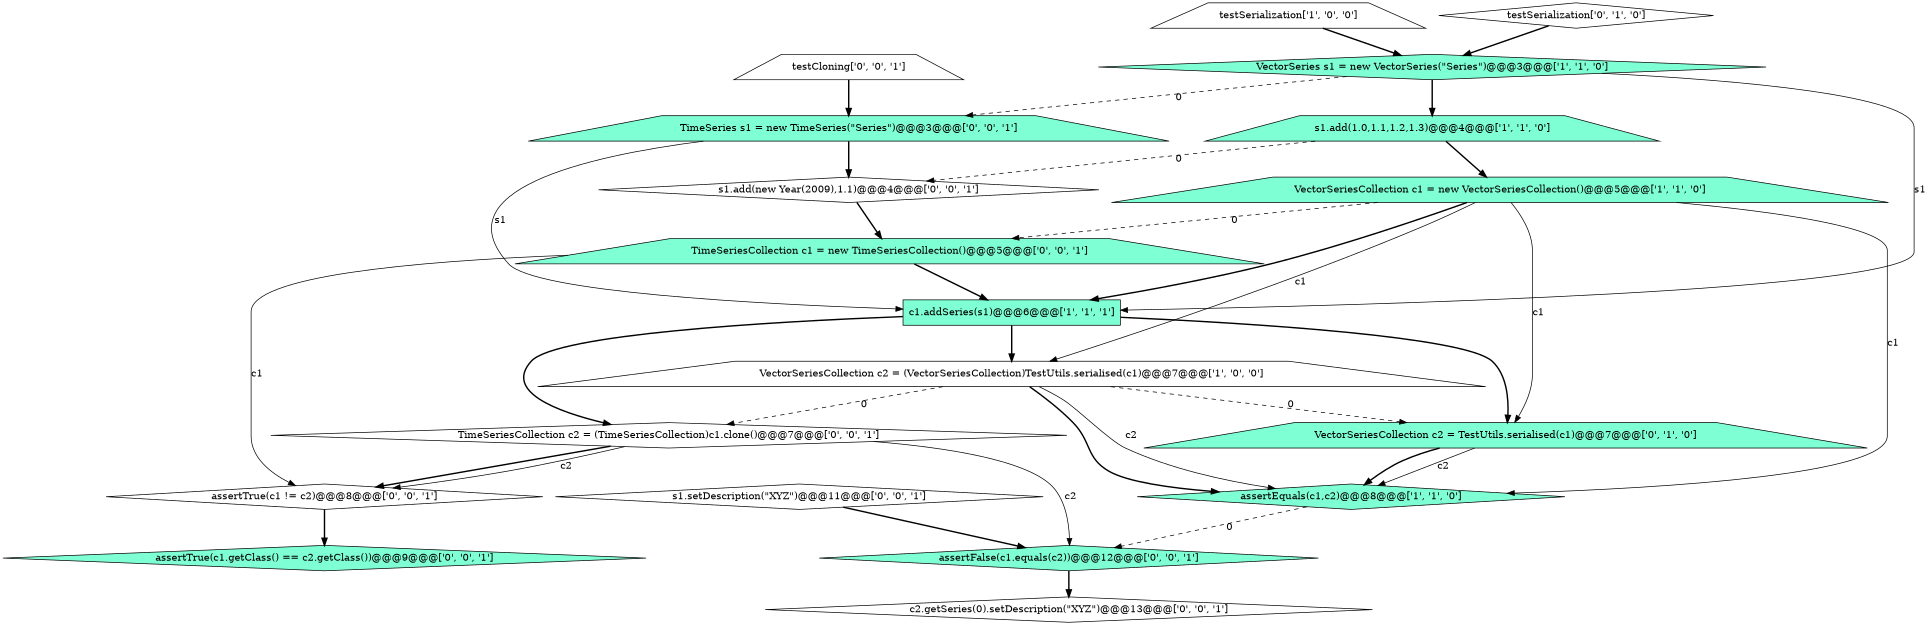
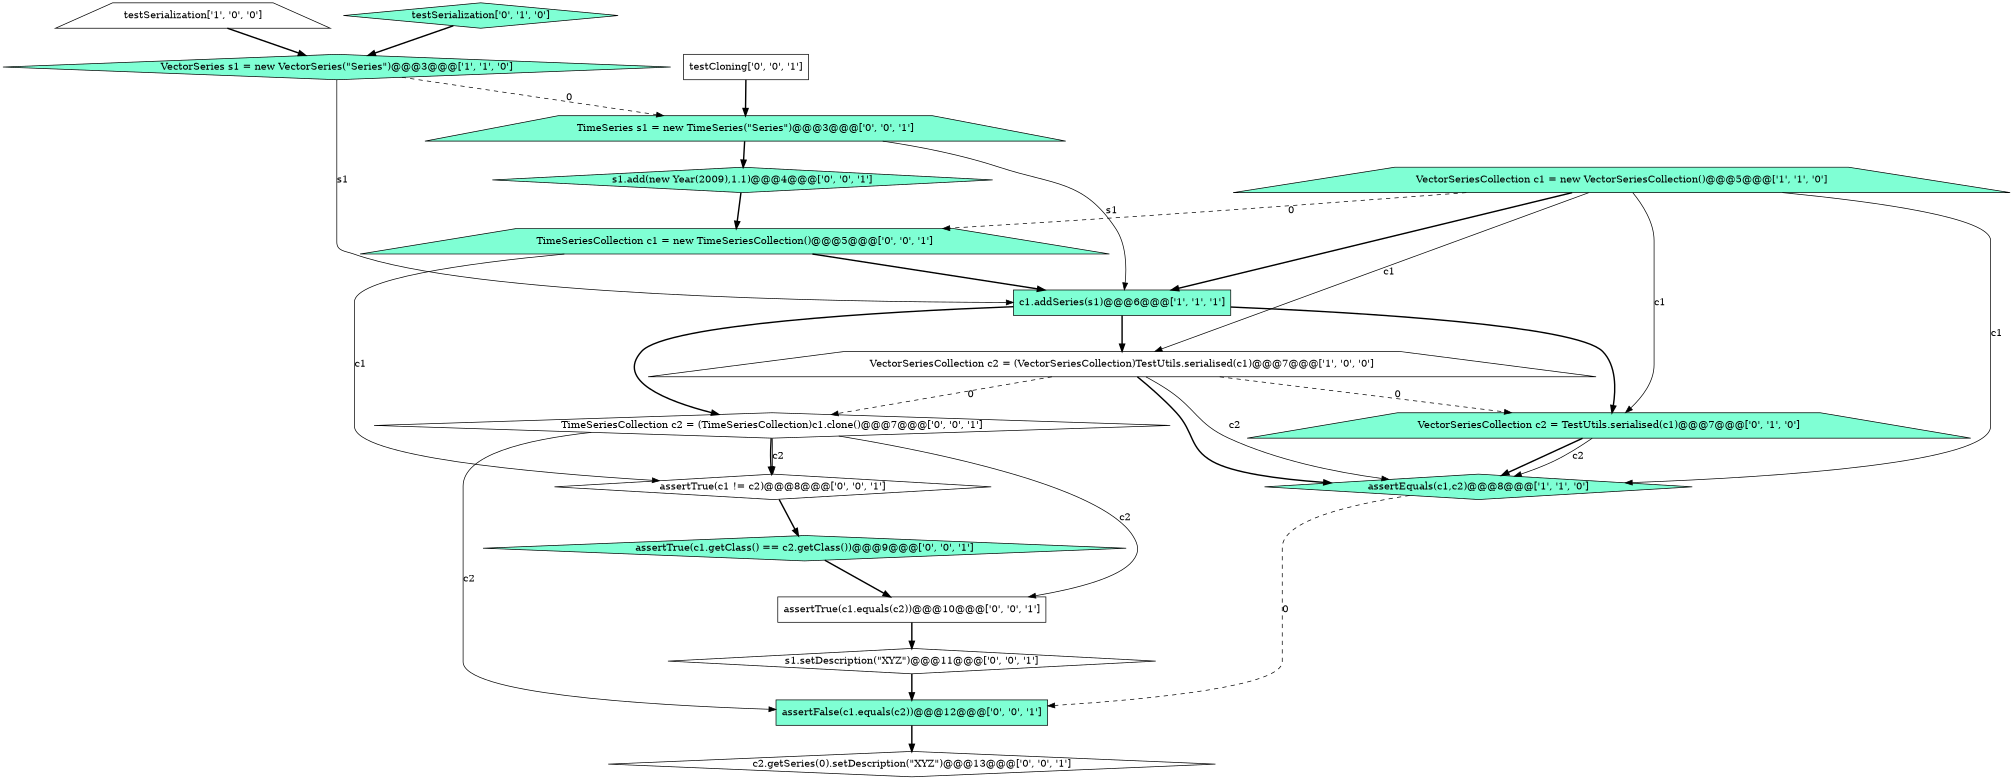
  digraph {
    node [fillcolor=aquamarine shape=diamond style=filled]
    edge [style=bold]
    n1 [label="c1.addSeries(s1)@@@6@@@['1', '1', '1']" shape=box]
    n2 [fillcolor=white label="VectorSeriesCollection c2 = (VectorSeriesCollection)TestUtils.serialised(c1)@@@7@@@['1', '0', '0']" shape=trapezium]
    n3 [fillcolor=white label="TimeSeriesCollection c2 = (TimeSeriesCollection)c1.clone()@@@7@@@['0', '0', '1']"]
    n4 [label="VectorSeriesCollection c2 = TestUtils.serialised(c1)@@@7@@@['0', '1', '0']" shape=trapezium]
    n5 [label="assertEquals(c1,c2)@@@8@@@['1', '1', '0']"]
-   n6 [label="assertFalse(c1.equals(c2))@@@12@@@['0', '0', '1']"]
+   n6 [label="assertFalse(c1.equals(c2))@@@12@@@['0', '0', '1']" shape=box]
    n7 [fillcolor=white label="assertTrue(c1 != c2)@@@8@@@['0', '0', '1']"]
+   n8 [fillcolor=white label="assertTrue(c1.equals(c2))@@@10@@@['0', '0', '1']" shape=box]
    n9 [fillcolor=white label="c2.getSeries(0).setDescription(\"XYZ\")@@@13@@@['0', '0', '1']"]
    n10 [label="VectorSeriesCollection c1 = new VectorSeriesCollection()@@@5@@@['1', '1', '0']" shape=trapezium]
    n11 [label="TimeSeriesCollection c1 = new TimeSeriesCollection()@@@5@@@['0', '0', '1']" shape=trapezium]
    n12 [label="assertTrue(c1.getClass() == c2.getClass())@@@9@@@['0', '0', '1']"]
    n13 [fillcolor=white label="s1.setDescription(\"XYZ\")@@@11@@@['0', '0', '1']"]
-   n14 [fillcolor=white label="testCloning['0', '0', '1']" shape=trapezium]
+   n14 [fillcolor=white label="testCloning['0', '0', '1']" shape=box]
    n15 [label="TimeSeries s1 = new TimeSeries(\"Series\")@@@3@@@['0', '0', '1']" shape=trapezium]
-   n16 [fillcolor=white label="s1.add(new Year(2009),1.1)@@@4@@@['0', '0', '1']"]
+   n16 [label="s1.add(new Year(2009),1.1)@@@4@@@['0', '0', '1']"]
    n17 [fillcolor=white label="testSerialization['1', '0', '0']" shape=trapezium]
    n18 [label="VectorSeries s1 = new VectorSeries(\"Series\")@@@3@@@['1', '1', '0']"]
-   n19 [label="s1.add(1.0,1.1,1.2,1.3)@@@4@@@['1', '1', '0']" shape=trapezium]
-   n20 [fillcolor=white label="testSerialization['0', '1', '0']"]
+   n20 [label="testSerialization['0', '1', '0']"]
    n1 -> n2
    n1 -> n3
    n1 -> n4
    n2 -> n3 [label=0 style=dashed]
    n2 -> n4 [label=0 style=dashed]
    n2 -> n5
    n2 -> n5 [label=c2 style=solid]
    n3 -> n6 [label=c2 style=solid]
    n3 -> n7
    n3 -> n7 [label=c2 style=solid]
+   n3 -> n8 [label=c2 style=solid]
    n4 -> n5
    n4 -> n5 [label=c2 style=solid]
    n5 -> n6 [label=0 style=dashed]
    n6 -> n9
    n7 -> n12
+   n8 -> n13
    n10 -> n1
    n10 -> n2 [label=c1 style=solid]
    n10 -> n4 [label=c1 style=solid]
    n10 -> n5 [label=c1 style=solid]
    n10 -> n11 [label=0 style=dashed]
    n11 -> n1
    n11 -> n7 [label=c1 style=solid]
+   n12 -> n8
    n13 -> n6
    n14 -> n15
    n15 -> n1 [label=s1 style=solid]
    n15 -> n16
    n16 -> n11
    n17 -> n18
    n18 -> n1 [label=s1 style=solid]
    n18 -> n15 [label=0 style=dashed]
-   n18 -> n19
-   n19 -> n10
-   n19 -> n16 [label=0 style=dashed]
    n20 -> n18
  }
